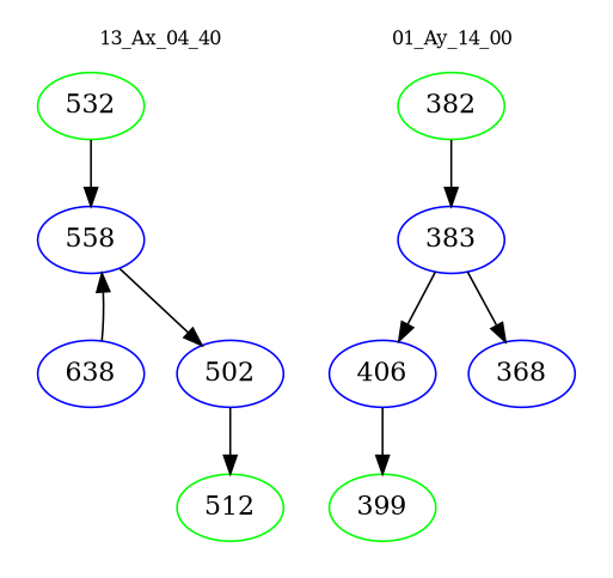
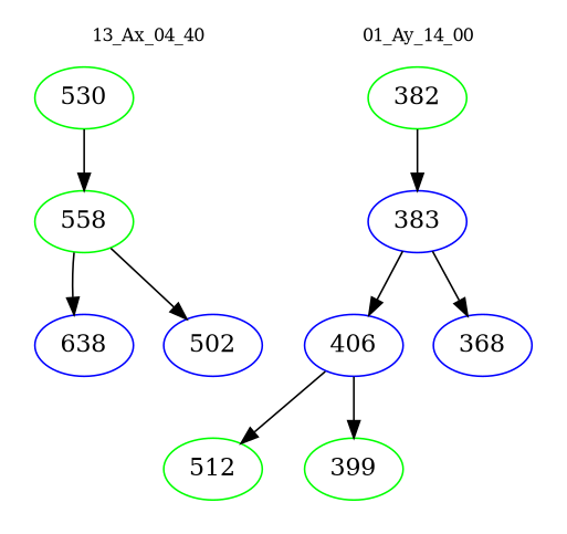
  digraph {
    node [color=blue]
    edge [color=black]
-   n1 [color=green label=532]
-   n2 [label=558]
+   n1 [color=green label=530]
+   n2 [color=green label=558]
    n3 [label=638]
    n4 [label=502]
    n5 [color=green label=512]
    n6 [color=green label=382]
    n7 [label=383]
    n8 [label=406]
    n9 [label=368]
    n10 [color=green label=399]
    subgraph cluster_1 {
      color=white
      fontsize=10
      label="13_Ax_04_40"
      n1
      n2
      n3
      n4
      n5
    }
    subgraph cluster_2 {
      color=white
      fontsize=10
      label="01_Ay_14_00"
      n6
      n7
      n8
      n9
      n10
    }
    n1 -> n2
-   n3 -> n2
+   n2 -> n3
    n2 -> n4
-   n4 -> n5
+   n8 -> n5
    n6 -> n7
    n7 -> n8
    n7 -> n9
    n8 -> n10
  }
